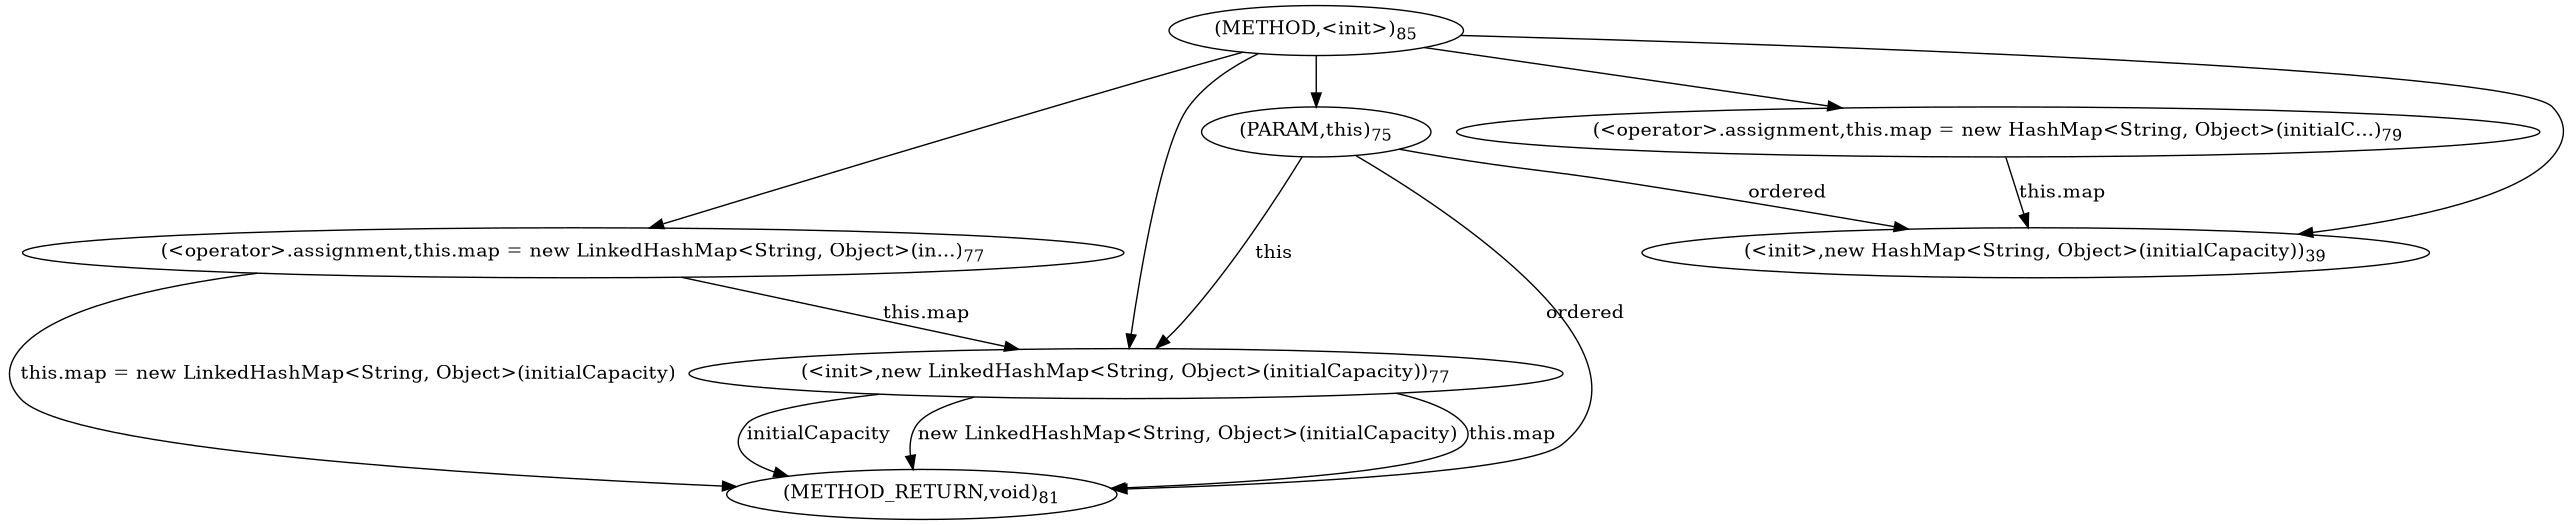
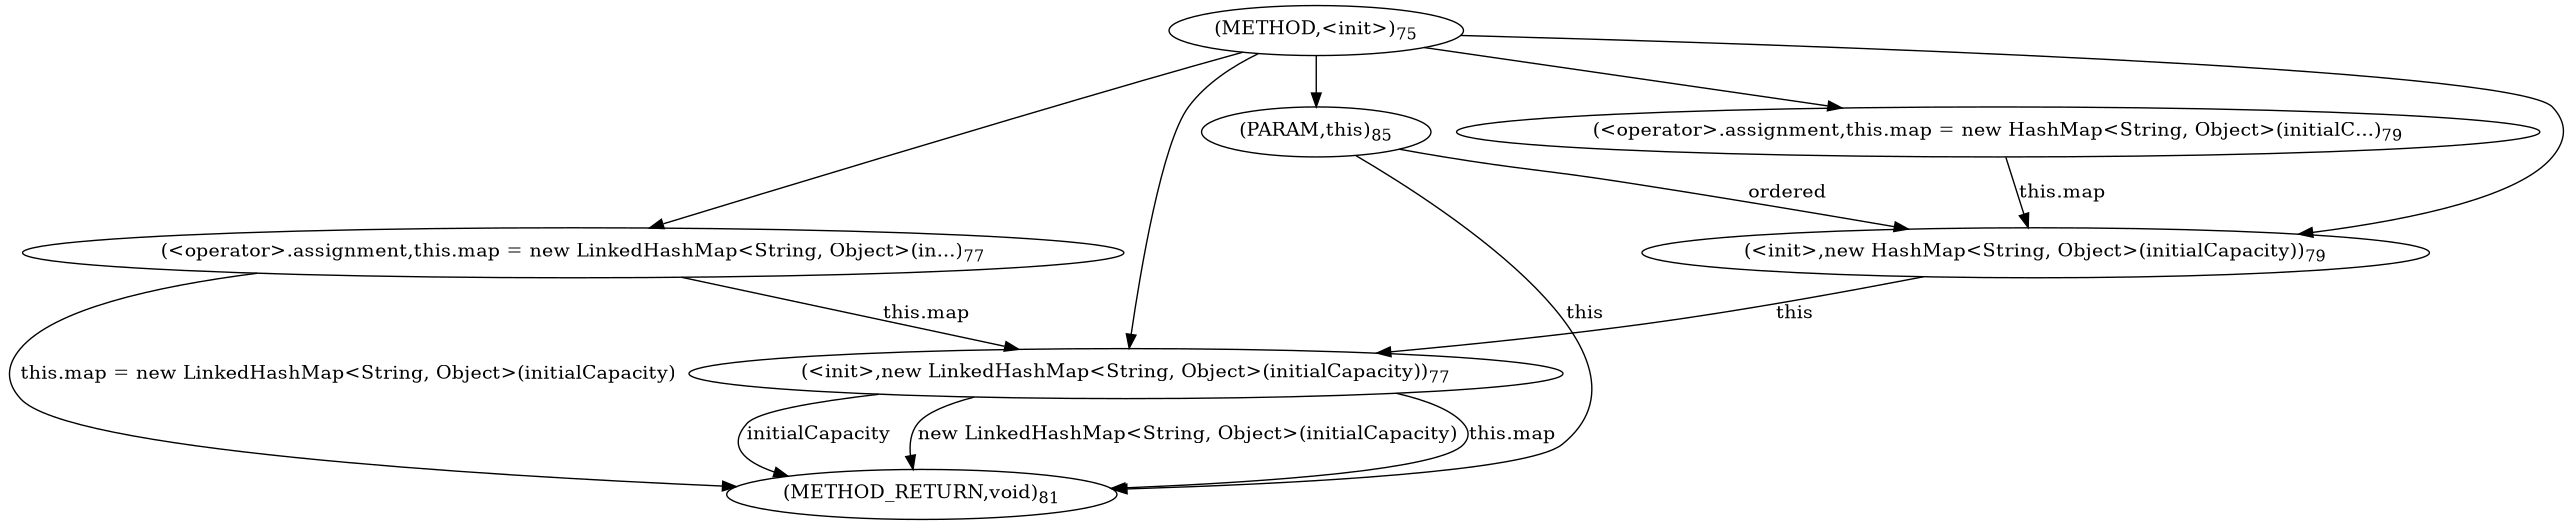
  digraph {
-   n1 [label=<(METHOD,&lt;init&gt;)<SUB>85</SUB>>]
-   n2 [label=<(PARAM,this)<SUB>75</SUB>>]
+   n1 [label=<(METHOD,&lt;init&gt;)<SUB>75</SUB>>]
+   n2 [label=<(PARAM,this)<SUB>85</SUB>>]
    n3 [label=<(&lt;operator&gt;.assignment,this.map = new LinkedHashMap&lt;String, Object&gt;(in...)<SUB>77</SUB>>]
    n4 [label=<(&lt;init&gt;,new LinkedHashMap&lt;String, Object&gt;(initialCapacity))<SUB>77</SUB>>]
    n5 [label=<(&lt;operator&gt;.assignment,this.map = new HashMap&lt;String, Object&gt;(initialC...)<SUB>79</SUB>>]
-   n6 [label=<(&lt;init&gt;,new HashMap&lt;String, Object&gt;(initialCapacity))<SUB>39</SUB>>]
+   n6 [label=<(&lt;init&gt;,new HashMap&lt;String, Object&gt;(initialCapacity))<SUB>79</SUB>>]
    n7 [label=<(METHOD_RETURN,void)<SUB>81</SUB>>]
    n1 -> n2
    n1 -> n3
    n1 -> n4
    n1 -> n5
    n1 -> n6
-   n2 -> n4 [label=this]
+   n6 -> n4 [label=this]
    n2 -> n6 [label=ordered]
-   n2 -> n7 [label=ordered]
+   n2 -> n7 [label=this]
    n3 -> n4 [label="this.map"]
    n3 -> n7 [label="this.map = new LinkedHashMap&lt;String, Object&gt;(initialCapacity)"]
    n4 -> n7 [label="this.map"]
    n4 -> n7 [label=initialCapacity]
    n4 -> n7 [label="new LinkedHashMap&lt;String, Object&gt;(initialCapacity)"]
    n5 -> n6 [label="this.map"]
  }
